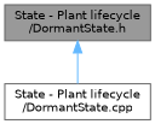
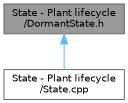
  digraph {
    node [fontname=Helvetica fontsize=10 shape=box style=filled]
    n1 [color=gray40 fillcolor=grey60 fontcolor=black height=0.2 label="State - Plant lifecycle\l/DormantState.h" width=0.4]
-   n2 [color=grey40 fillcolor=white height=0.2 label="State - Plant lifecycle\l/DormantState.cpp" width=0.4]
+   n2 [color=grey40 fillcolor=white height=0.2 label="State - Plant lifecycle\l/State.cpp" width=0.4]
    n1 -> n2 [color=steelblue1 dir=back fontname=Helvetica fontsize=10 labelfontname=Helvetica labelfontsize=10 style=solid]
  }
